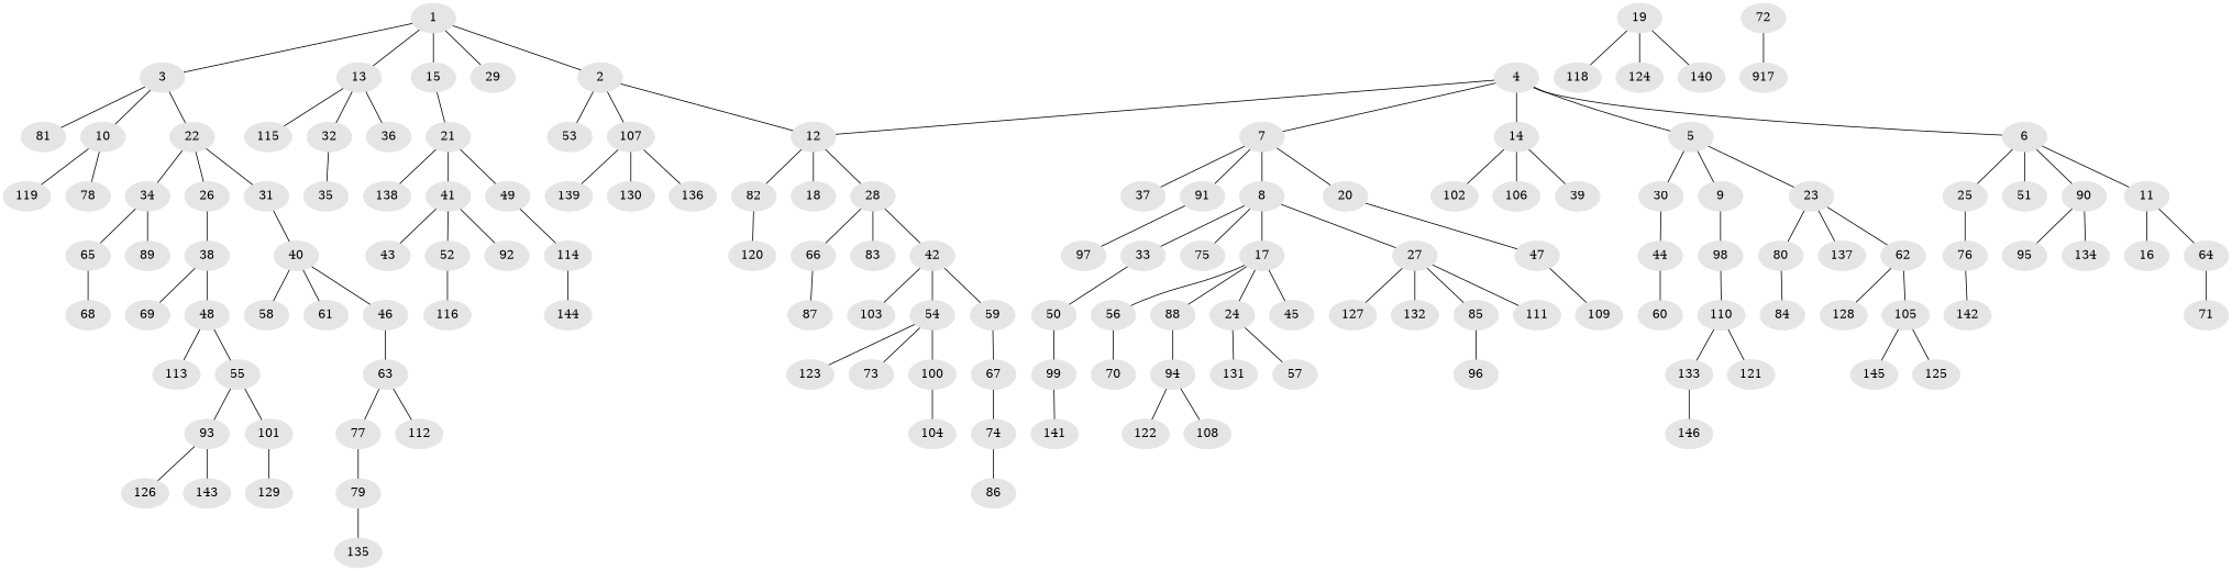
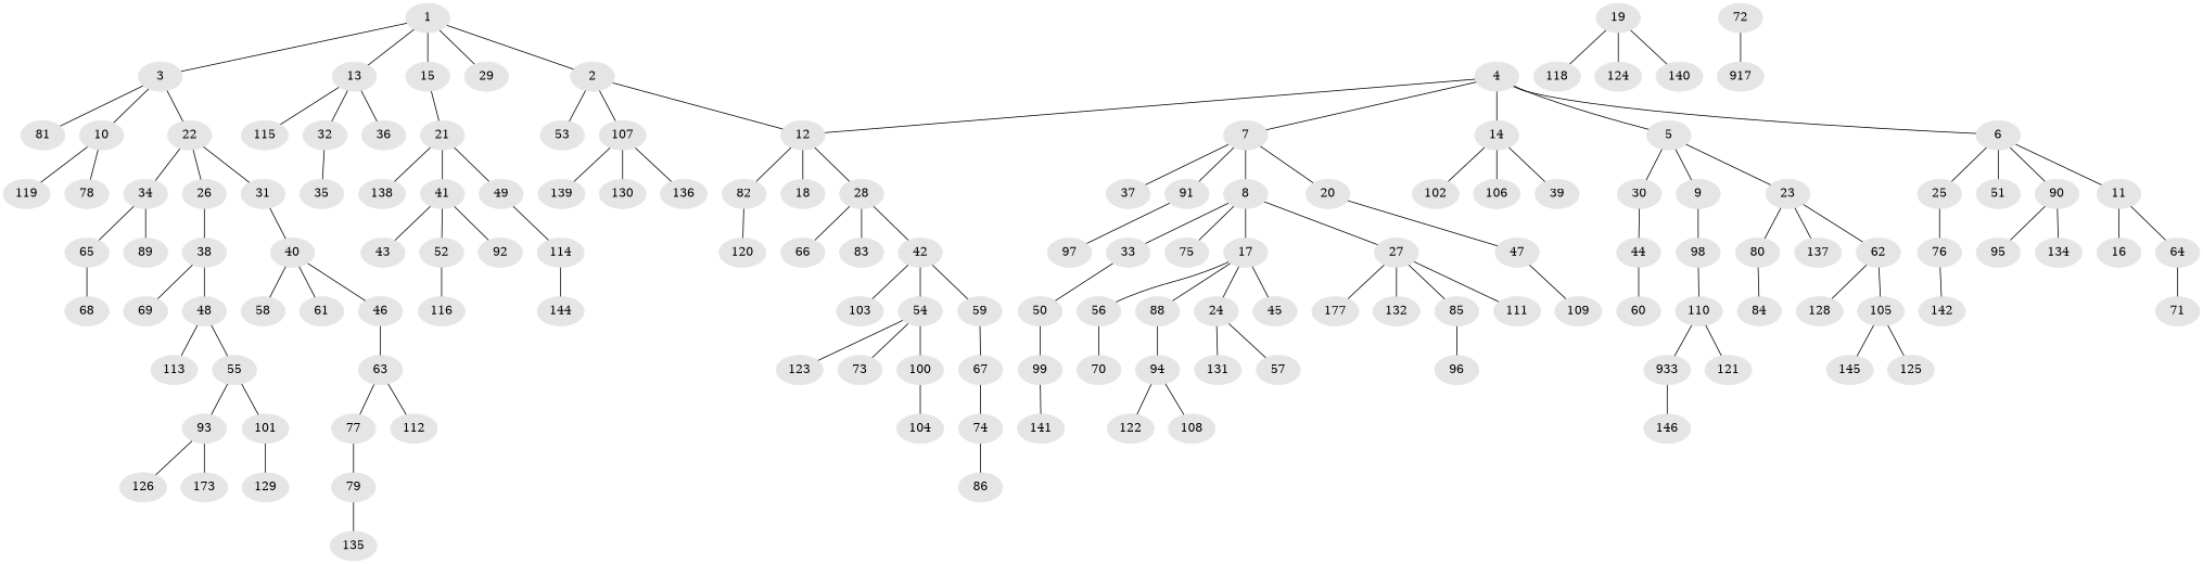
  graph {
    node [color=gray90 style=filled]
    1
    2
    3
    13
    15
    29
    53
    107
    12
    10
    22
    81
    32
    36
    115
    21
    4
    5
    6
    7
    14
    130
    136
    139
    78
    119
    26
    31
    34
    9
    23
    30
    11
    25
    51
    90
    8
    20
    37
    91
    18
    28
    82
    39
    102
    106
    98
    62
    80
    137
    44
    16
    64
    76
    95
    134
    17
    27
    33
    75
    47
    97
    24
    45
    56
    88
    85
    111
-   127
+   127 [label=177]
    132
    50
    110
    71
    42
    66
    83
    120
    35
    41
    49
    138
    19
    118
    124
    140
    57
    131
    70
    94
    109
    43
    52
    92
    114
    38
    40
    65
    89
    105
    128
    84
    n102 [label=917]
    72
    142
    48
    69
    96
    54
    59
    103
-   87
    60
    46
    58
    61
    99
    68
    55
    113
    63
    116
    73
    100
    123
    67
    77
    112
    93
    101
    144
    141
    104
    126
-   143
+   143 [label=173]
    129
    74
    125
    145
    79
    86
    135
    108
    122
    121
-   133
+   133 [label=933]
    146
    1 -- 2
    1 -- 3
    1 -- 13
    1 -- 15
    1 -- 29
    2 -- 53
    2 -- 107
    2 -- 12
    3 -- 10
    3 -- 22
    3 -- 81
    13 -- 32
    13 -- 36
    13 -- 115
    15 -- 21
    107 -- 130
    107 -- 136
    107 -- 139
    12 -- 18
    12 -- 28
    12 -- 82
    10 -- 78
    10 -- 119
    22 -- 26
    22 -- 31
    22 -- 34
    32 -- 35
    21 -- 41
    21 -- 49
    21 -- 138
    4 -- 12
    4 -- 5
    4 -- 6
    4 -- 7
    4 -- 14
    5 -- 9
    5 -- 23
    5 -- 30
    6 -- 11
    6 -- 25
    6 -- 51
    6 -- 90
    7 -- 8
    7 -- 20
    7 -- 37
    7 -- 91
    14 -- 39
    14 -- 102
    14 -- 106
    26 -- 38
    31 -- 40
    34 -- 65
    34 -- 89
    9 -- 98
    23 -- 62
    23 -- 80
    23 -- 137
    30 -- 44
    11 -- 16
    11 -- 64
    25 -- 76
    90 -- 95
    90 -- 134
    8 -- 17
    8 -- 27
    8 -- 33
    8 -- 75
    20 -- 47
    91 -- 97
    28 -- 42
    28 -- 66
    28 -- 83
    82 -- 120
    98 -- 110
    62 -- 105
    62 -- 128
    80 -- 84
    44 -- 60
    64 -- 71
    76 -- 142
    17 -- 24
    17 -- 45
    17 -- 56
    17 -- 88
    27 -- 85
    27 -- 111
    27 -- 127
    27 -- 132
    33 -- 50
    47 -- 109
    24 -- 57
    24 -- 131
    56 -- 70
    88 -- 94
    85 -- 96
    50 -- 99
    110 -- 121
    110 -- 133
    42 -- 54
    42 -- 59
    42 -- 103
-   66 -- 87
    41 -- 43
    41 -- 52
    41 -- 92
    49 -- 114
    19 -- 118
    19 -- 124
    19 -- 140
    94 -- 108
    94 -- 122
    52 -- 116
    114 -- 144
    38 -- 48
    38 -- 69
    40 -- 46
    40 -- 58
    40 -- 61
    65 -- 68
    105 -- 125
    105 -- 145
    72 -- n102
    48 -- 55
    48 -- 113
    54 -- 73
    54 -- 100
    54 -- 123
    59 -- 67
    46 -- 63
    99 -- 141
    55 -- 93
    55 -- 101
    63 -- 77
    63 -- 112
    100 -- 104
    67 -- 74
    77 -- 79
    93 -- 126
    93 -- 143
    101 -- 129
    74 -- 86
    79 -- 135
    133 -- 146
  }
